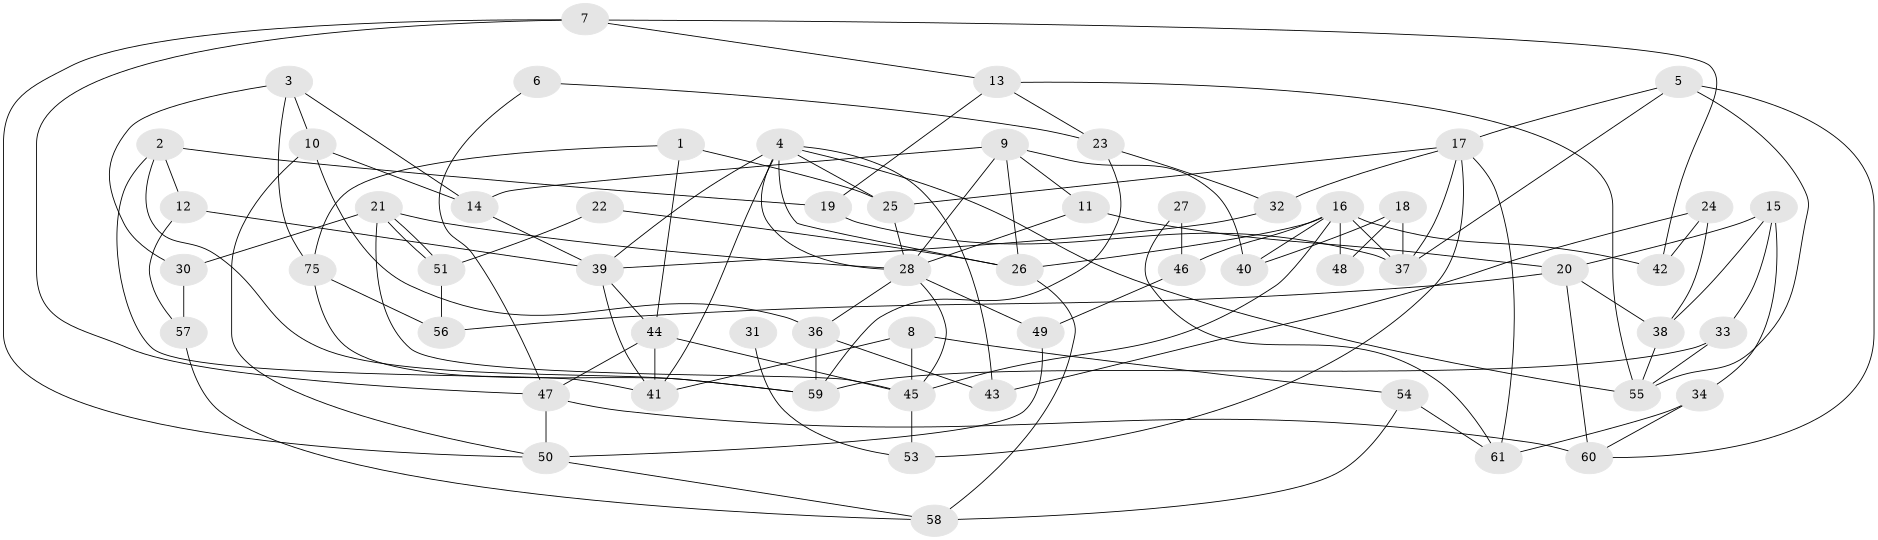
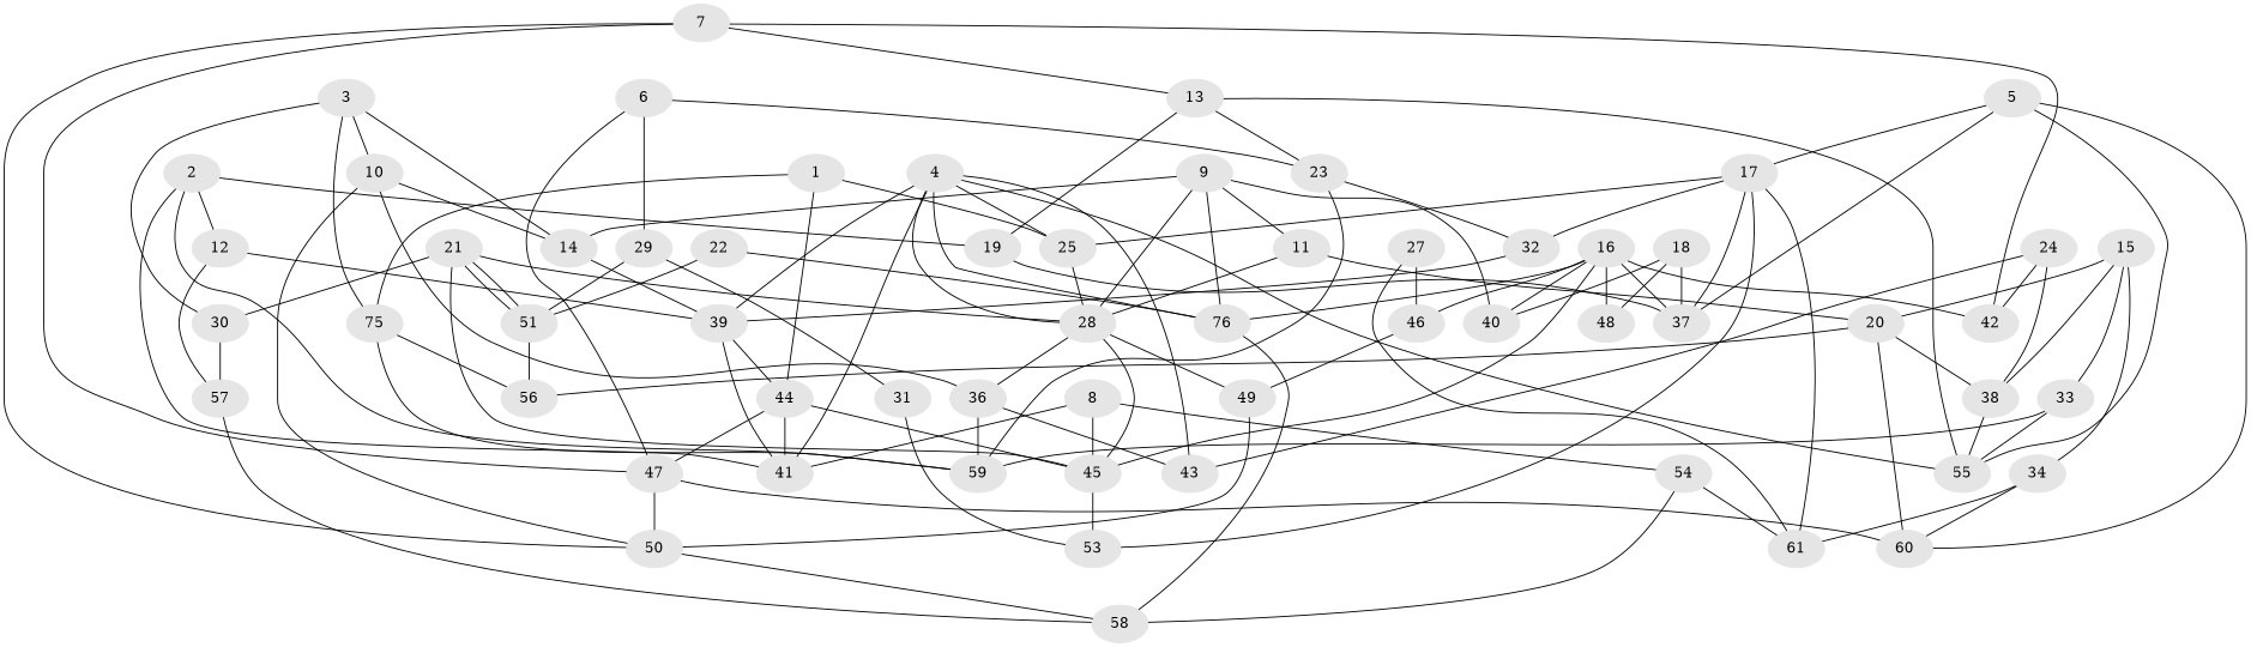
  graph {
    node [color=gray90 style=filled]
    1
    25
    n3 [label=75]
    44
    28
    59
    56
    41
    47
    45
    2
    12
    19
    39
    57
    37
    3
    10
    14
    30
    50
    36
    4
-   26
+   26 [label=76]
    43
    55
    58
    49
    5
    17
    60
    32
    53
    61
    6
    23
+   29
    51
    31
    7
    13
    42
    8
    54
    9
    11
    40
    20
    38
    34
    15
    33
    16
    46
    48
    18
    21
    22
    24
    27
    1 -- 25
    1 -- n3
    1 -- 44
    25 -- 28
    n3 -- 59
    n3 -- 56
    44 -- 41
    44 -- 47
    44 -- 45
    28 -- 45
    28 -- 36
    28 -- 49
    47 -- 50
    47 -- 60
    45 -- 53
    2 -- 59
    2 -- 41
    2 -- 12
    2 -- 19
    12 -- 39
    12 -- 57
    19 -- 37
    39 -- 44
    39 -- 41
    57 -- 58
    3 -- n3
    3 -- 10
    3 -- 14
    3 -- 30
    10 -- 14
    10 -- 50
    10 -- 36
    14 -- 39
    30 -- 57
    50 -- 58
    36 -- 59
    36 -- 43
    4 -- 25
    4 -- 28
    4 -- 41
    4 -- 39
    4 -- 26
    4 -- 43
    4 -- 55
    26 -- 58
    49 -- 50
    5 -- 37
    5 -- 55
    5 -- 17
    5 -- 60
    17 -- 25
    17 -- 37
    17 -- 32
    17 -- 53
    17 -- 61
    32 -- 39
    6 -- 47
    6 -- 23
+   6 -- 29
    23 -- 59
    23 -- 32
+   29 -- 51
+   29 -- 31
    51 -- 56
    31 -- 53
    7 -- 47
    7 -- 50
    7 -- 13
    7 -- 42
    13 -- 19
    13 -- 55
    13 -- 23
    8 -- 41
    8 -- 45
    8 -- 54
    54 -- 58
    54 -- 61
    9 -- 28
    9 -- 14
    9 -- 26
    9 -- 11
    9 -- 40
    11 -- 28
    11 -- 20
    20 -- 56
    20 -- 60
    20 -- 38
    38 -- 55
    34 -- 60
    34 -- 61
    15 -- 20
    15 -- 38
    15 -- 34
    15 -- 33
    33 -- 59
    33 -- 55
    16 -- 45
    16 -- 37
    16 -- 26
    16 -- 42
    16 -- 40
    16 -- 46
    16 -- 48
    46 -- 49
    18 -- 37
    18 -- 40
    18 -- 48
    21 -- 28
    21 -- 45
    21 -- 30
    21 -- 51
    21 -- 51
    22 -- 26
    22 -- 51
    24 -- 43
    24 -- 42
    24 -- 38
    27 -- 61
    27 -- 46
  }
